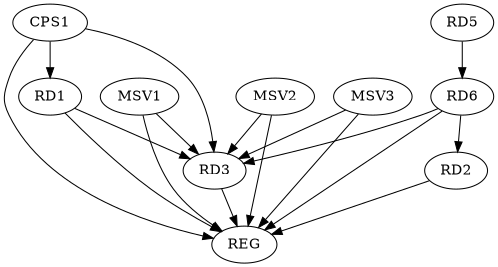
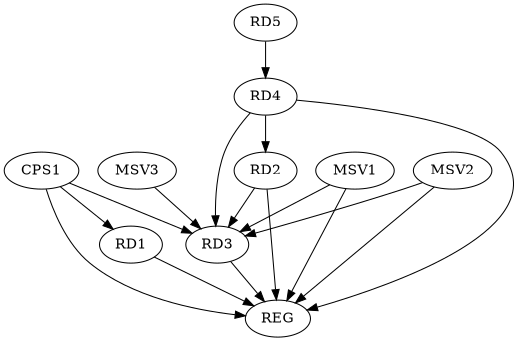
  strict digraph {
    n1 [label=RD1]
    n2 [label=REG]
    n3 [label=RD2]
    n4 [label=RD3]
-   n5 [label=RD6]
+   n5 [label=RD4]
    n6 [label=RD5]
    n7 [label=CPS1]
    n8 [label=MSV1]
    n9 [label=MSV2]
    n10 [label=MSV3]
    n1 -> n2
    n3 -> n2
-   n1 -> n4
+   n3 -> n4
    n4 -> n2
    n5 -> n2
    n5 -> n3
    n5 -> n4
    n6 -> n5
    n7 -> n1
    n7 -> n2
    n7 -> n4
    n8 -> n2
    n8 -> n4
    n9 -> n2
    n9 -> n4
-   n10 -> n2
    n10 -> n4
  }
